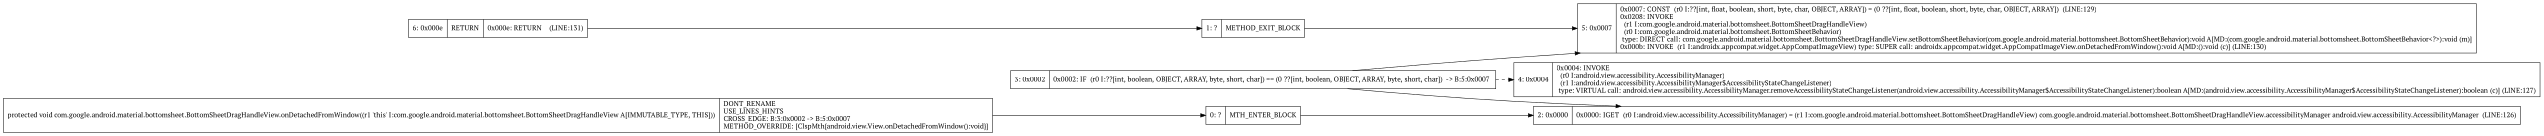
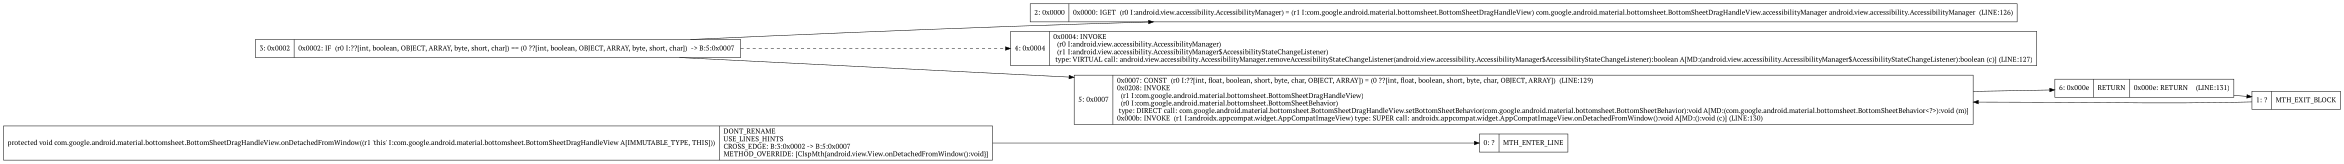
  digraph {
    fontname="PT Serif"
    rankdir=LR
    node [fontname="PT Serif" shape=record]
    edge [fontname="PT Serif"]
-   n1 [label="{0\:\ ?|MTH_ENTER_BLOCK\l}"]
+   n1 [label="{0\:\ ?|MTH_ENTER_LINE\l}"]
    n2 [label="{2\:\ 0x0000|0x0000: IGET  (r0 I:android.view.accessibility.AccessibilityManager) = (r1 I:com.google.android.material.bottomsheet.BottomSheetDragHandleView) com.google.android.material.bottomsheet.BottomSheetDragHandleView.accessibilityManager android.view.accessibility.AccessibilityManager  (LINE:126)\l}"]
    n3 [label="{3\:\ 0x0002|0x0002: IF  (r0 I:??[int, boolean, OBJECT, ARRAY, byte, short, char]) == (0 ??[int, boolean, OBJECT, ARRAY, byte, short, char])  \-\> B:5:0x0007 \l}"]
    n4 [label="{4\:\ 0x0004|0x0004: INVOKE  \l  (r0 I:android.view.accessibility.AccessibilityManager)\l  (r1 I:android.view.accessibility.AccessibilityManager$AccessibilityStateChangeListener)\l type: VIRTUAL call: android.view.accessibility.AccessibilityManager.removeAccessibilityStateChangeListener(android.view.accessibility.AccessibilityManager$AccessibilityStateChangeListener):boolean A[MD:(android.view.accessibility.AccessibilityManager$AccessibilityStateChangeListener):boolean (c)] (LINE:127)\l}"]
    n5 [label="{5\:\ 0x0007|0x0007: CONST  (r0 I:??[int, float, boolean, short, byte, char, OBJECT, ARRAY]) = (0 ??[int, float, boolean, short, byte, char, OBJECT, ARRAY])  (LINE:129)\l0x0208: INVOKE  \l  (r1 I:com.google.android.material.bottomsheet.BottomSheetDragHandleView)\l  (r0 I:com.google.android.material.bottomsheet.BottomSheetBehavior)\l type: DIRECT call: com.google.android.material.bottomsheet.BottomSheetDragHandleView.setBottomSheetBehavior(com.google.android.material.bottomsheet.BottomSheetBehavior):void A[MD:(com.google.android.material.bottomsheet.BottomSheetBehavior\<?\>):void (m)]\l0x000b: INVOKE  (r1 I:androidx.appcompat.widget.AppCompatImageView) type: SUPER call: androidx.appcompat.widget.AppCompatImageView.onDetachedFromWindow():void A[MD:():void (c)] (LINE:130)\l}"]
    n6 [label="{6\:\ 0x000e|RETURN\l|0x000e: RETURN    (LINE:131)\l}"]
-   n7 [label="{1\:\ ?|METHOD_EXIT_BLOCK\l}"]
+   n7 [label="{1\:\ ?|MTH_EXIT_BLOCK\l}"]
    n8 [label="{protected void com.google.android.material.bottomsheet.BottomSheetDragHandleView.onDetachedFromWindow((r1 'this' I:com.google.android.material.bottomsheet.BottomSheetDragHandleView A[IMMUTABLE_TYPE, THIS]))  | DONT_RENAME\lUSE_LINES_HINTS\lCROSS_EDGE: B:3:0x0002 \-\> B:5:0x0007\lMETHOD_OVERRIDE: [ClspMth\{android.view.View.onDetachedFromWindow():void\}]\l}"]
-   n1 -> n2
    n3 -> n2
    n3 -> n4 [style=dashed]
    n3 -> n5
+   n5 -> n6
    n6 -> n7
    n7 -> n5
    n8 -> n1
  }
